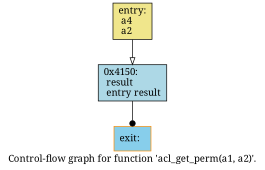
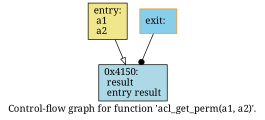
  digraph {
    fontname="Noto Serif"
    label="Control-flow graph for function 'acl_get_perm(a1, a2)'."
    node [color=black fontname="Noto Serif" shape=record style=filled]
    edge [fontname="Noto Serif"]
-   n1 [fillcolor=khaki label="{entry:\l  a4\l  a2\l}"]
+   n1 [fillcolor=khaki label="{entry:\l  a1\l  a2\l}"]
    n2 [fillcolor=lightblue label="{0x4150:\l  result\l  entry result\l}"]
    n3 [color=darkorange fillcolor=skyblue label="{exit:\l}"]
    n1 -> n2 [arrowhead=onormal]
-   n2 -> n3 [arrowhead=dot]
+   n3 -> n2 [arrowhead=dot]
  }
